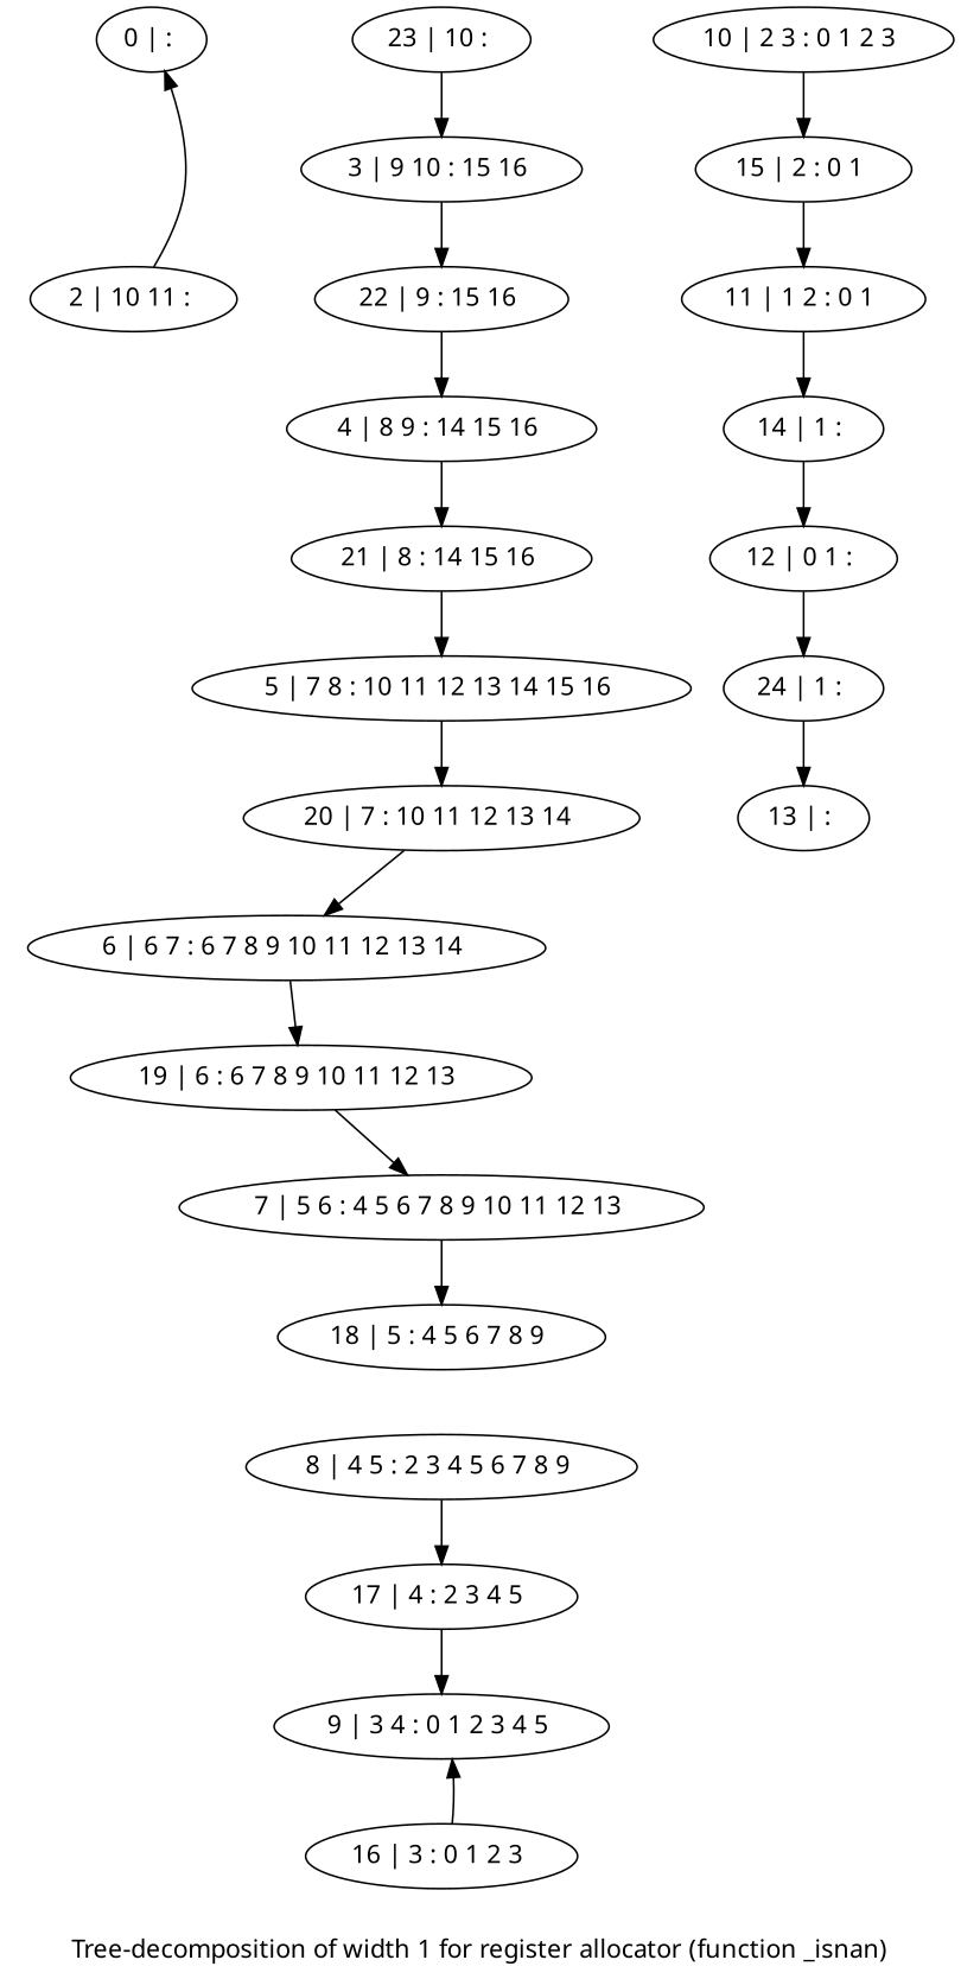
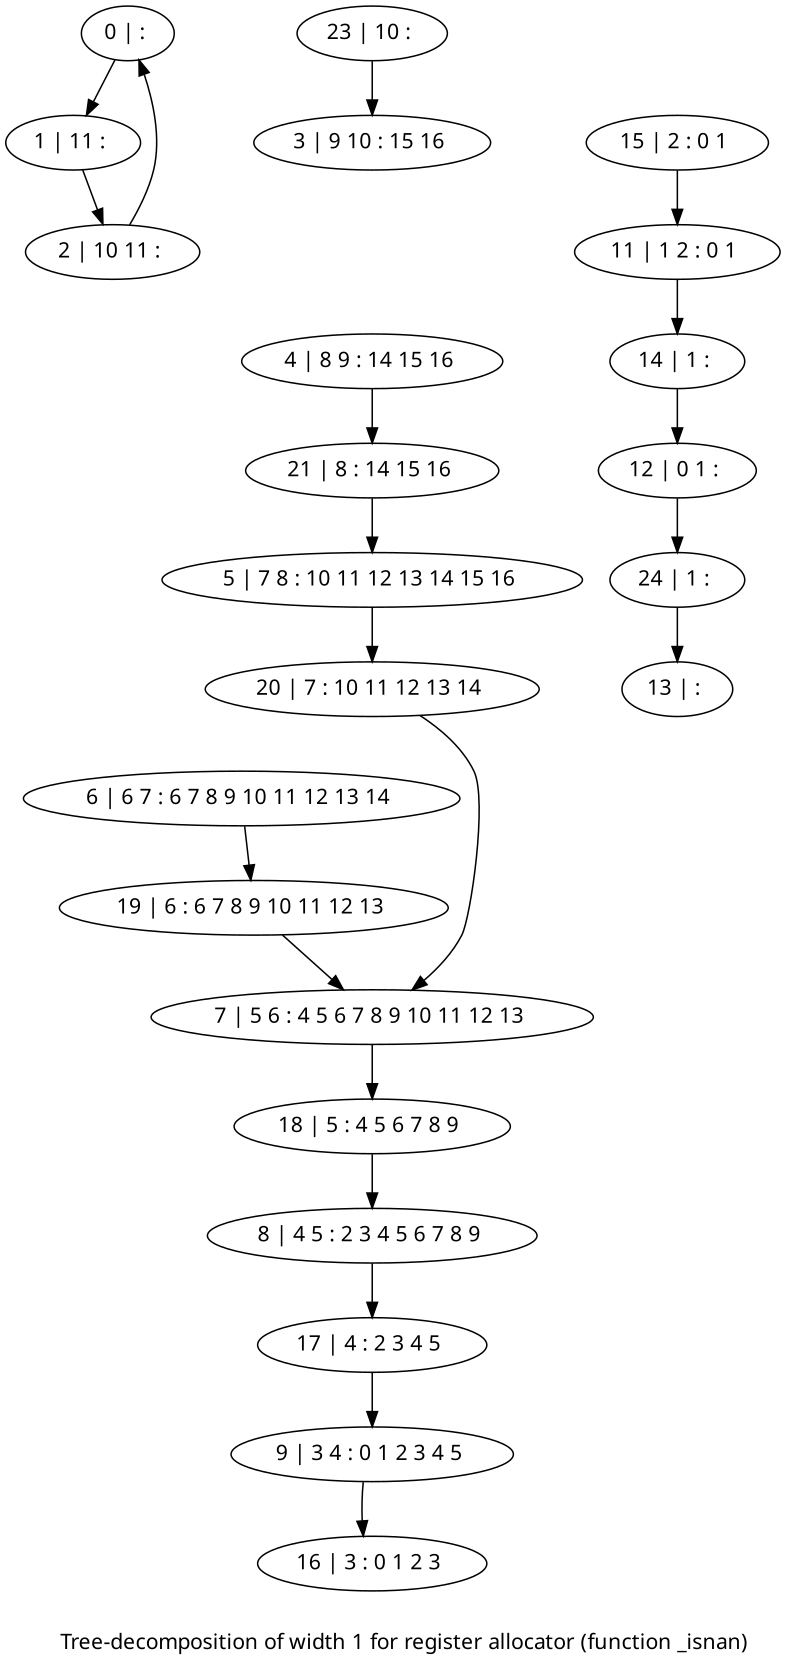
  digraph {
    fontname="Noto Sans"
    label="Tree-decomposition of width 1 for register allocator (function _isnan)"
    node [fontname="Noto Sans"]
    edge [fontname="Noto Sans"]
    n1 [label="0 | : "]
+   n2 [label="1 | 11 : "]
    n3 [label="2 | 10 11 : "]
    n4 [label="23 | 10 : "]
    n5 [label="3 | 9 10 : 15 16 "]
-   n6 [label="22 | 9 : 15 16 "]
    n7 [label="4 | 8 9 : 14 15 16 "]
    n8 [label="21 | 8 : 14 15 16 "]
    n9 [label="5 | 7 8 : 10 11 12 13 14 15 16 "]
    n10 [label="20 | 7 : 10 11 12 13 14 "]
    n11 [label="6 | 6 7 : 6 7 8 9 10 11 12 13 14 "]
    n12 [label="19 | 6 : 6 7 8 9 10 11 12 13 "]
    n13 [label="7 | 5 6 : 4 5 6 7 8 9 10 11 12 13 "]
    n14 [label="18 | 5 : 4 5 6 7 8 9 "]
    n15 [label="8 | 4 5 : 2 3 4 5 6 7 8 9 "]
    n16 [label="17 | 4 : 2 3 4 5 "]
    n17 [label="9 | 3 4 : 0 1 2 3 4 5 "]
    n18 [label="16 | 3 : 0 1 2 3 "]
-   n19 [label="10 | 2 3 : 0 1 2 3 "]
    n20 [label="15 | 2 : 0 1 "]
    n21 [label="11 | 1 2 : 0 1 "]
    n22 [label="14 | 1 : "]
    n23 [label="12 | 0 1 : "]
    n24 [label="24 | 1 : "]
    n25 [label="13 | : "]
+   n1 -> n2
+   n2 -> n3
    n3 -> n1
    n4 -> n5
-   n5 -> n6
-   n6 -> n7
    n7 -> n8
    n8 -> n9
    n9 -> n10
-   n10 -> n11
+   n10 -> n13
    n11 -> n12
    n12 -> n13
    n13 -> n14
+   n14 -> n15
    n15 -> n16
    n16 -> n17
-   n18 -> n17
-   n19 -> n20
+   n17 -> n18
    n20 -> n21
    n21 -> n22
    n22 -> n23
    n23 -> n24
    n24 -> n25
  }
